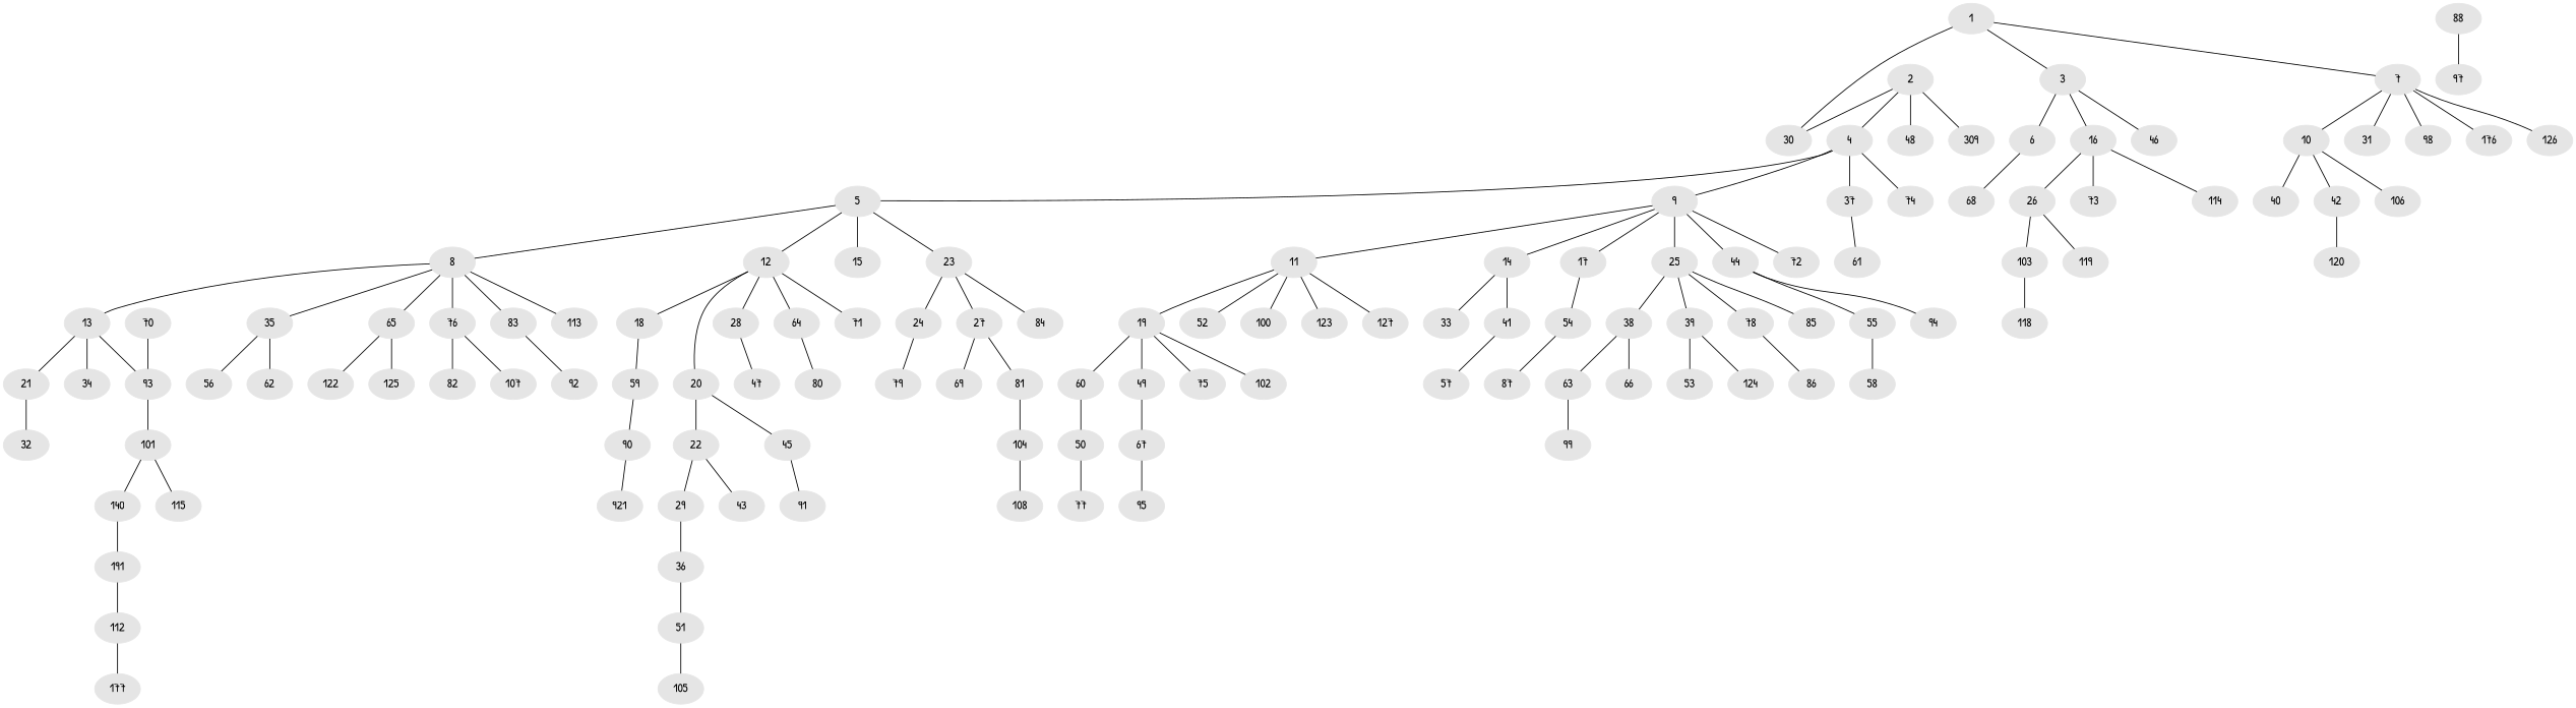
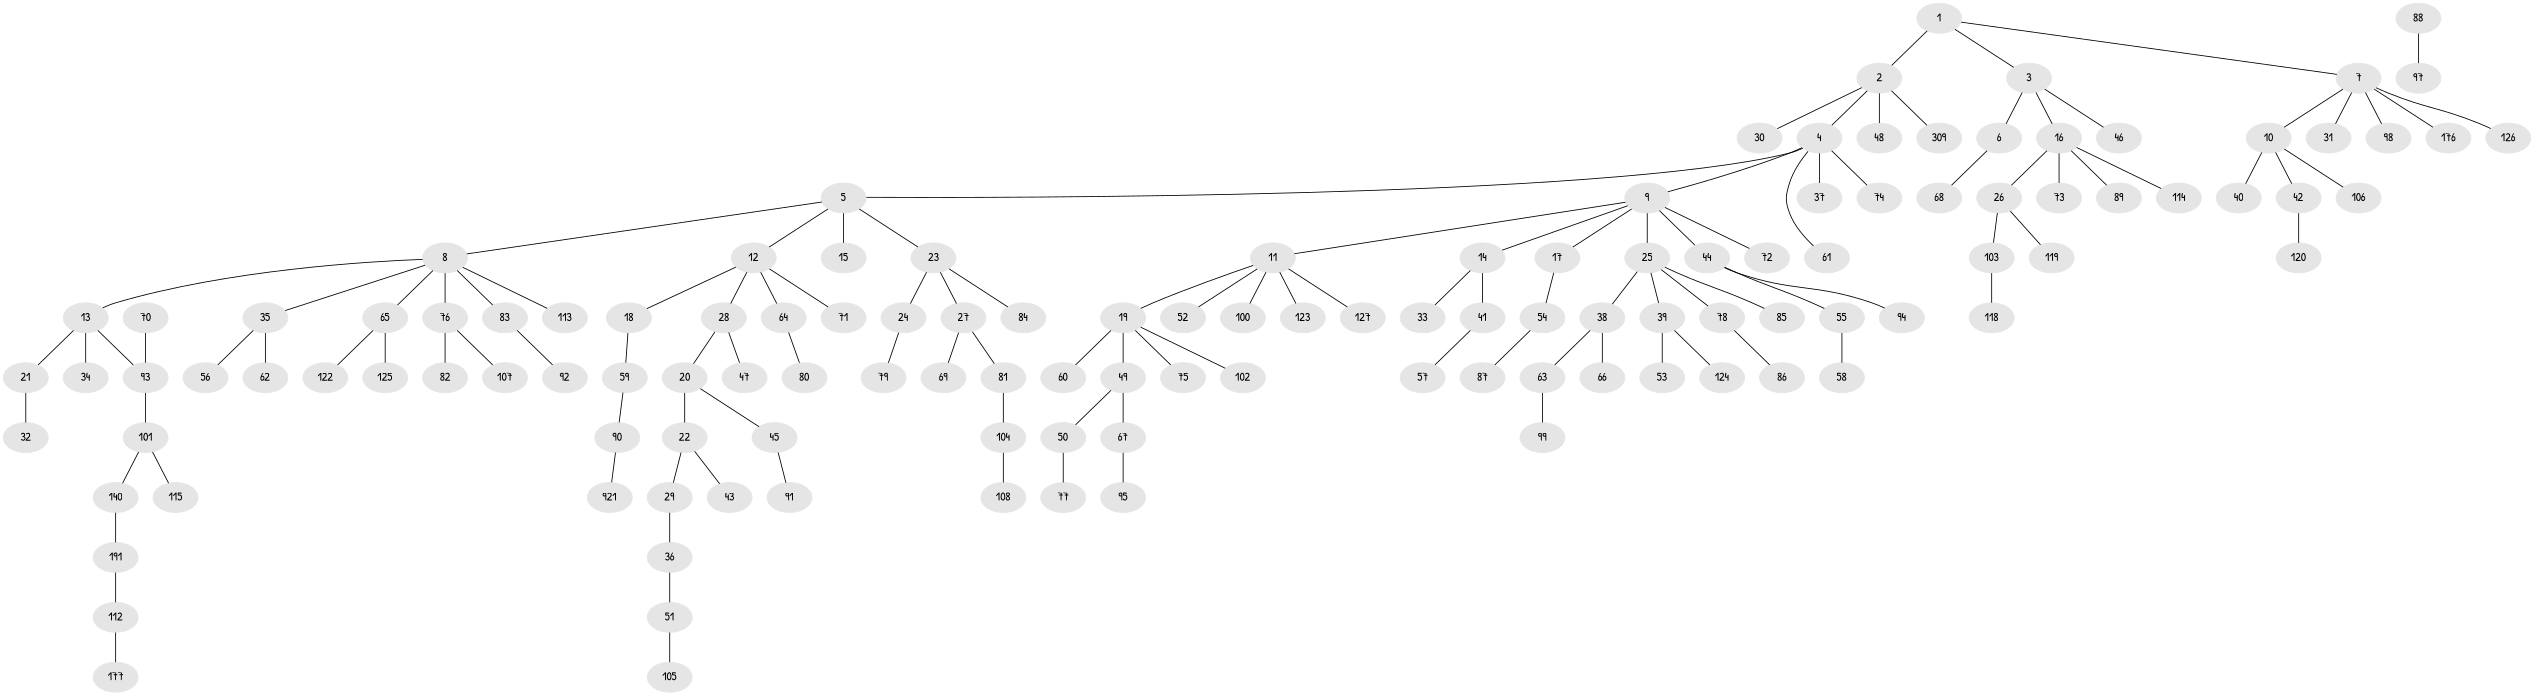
  graph {
    fontname="Patrick Hand"
    node [color=gray90 fontname="Patrick Hand" style=filled]
    edge [fontname="Patrick Hand"]
    1
    2
    3
    7
    4
    30
    48
    n8 [label=309]
    6
    16
    46
    10
    31
    98
    n15 [label=176]
    126
    5
    9
    37
    74
    68
    26
    73
+   89
    114
    8
    12
    15
    23
    11
    14
    17
    25
    44
    72
    61
    13
    35
    65
    76
    83
    113
    18
    20
    28
    64
    71
    24
    27
    84
    40
    42
    106
    21
    34
    93
    56
    62
    122
    125
    82
    107
    92
    19
    52
    100
    123
    127
    33
    41
    54
    38
    39
    78
    85
    55
    94
    120
    49
    60
    75
    102
    59
    22
    45
    47
    80
    32
    70
    57
    103
    119
    87
    90
    50
    67
    29
    43
    91
    36
    79
    69
    81
    63
    66
    53
    124
    86
    118
    104
    51
    105
    99
    58
    77
    95
    88
    97
    n119 [label=921]
    101
    108
    n122 [label=140]
    115
    n124 [label=191]
    112
    n126 [label=177]
-   1 -- 30
+   1 -- 2
    1 -- 3
    1 -- 7
    2 -- 4
    2 -- 30
    2 -- 48
    2 -- n8
    3 -- 6
    3 -- 16
    3 -- 46
    7 -- 10
    7 -- 31
    7 -- 98
    7 -- n15
    7 -- 126
    4 -- 5
    4 -- 9
    4 -- 37
    4 -- 74
    6 -- 68
    16 -- 26
    16 -- 73
+   16 -- 89
    16 -- 114
    10 -- 40
    10 -- 42
    10 -- 106
    5 -- 8
    5 -- 12
    5 -- 15
    5 -- 23
    9 -- 11
    9 -- 14
    9 -- 17
    9 -- 25
    9 -- 44
    9 -- 72
-   37 -- 61
+   4 -- 61
    26 -- 103
    26 -- 119
    8 -- 13
    8 -- 35
    8 -- 65
    8 -- 76
    8 -- 83
    8 -- 113
    12 -- 18
-   12 -- 20
+   28 -- 20
    12 -- 28
    12 -- 64
    12 -- 71
    23 -- 24
    23 -- 27
    23 -- 84
    11 -- 19
    11 -- 52
    11 -- 100
    11 -- 123
    11 -- 127
    14 -- 33
    14 -- 41
    17 -- 54
    25 -- 38
    25 -- 39
    25 -- 78
    25 -- 85
    44 -- 55
    44 -- 94
    13 -- 21
    13 -- 34
    13 -- 93
    35 -- 56
    35 -- 62
    65 -- 122
    65 -- 125
    76 -- 82
    76 -- 107
    83 -- 92
    18 -- 59
    20 -- 22
    20 -- 45
    28 -- 47
    64 -- 80
    24 -- 79
    27 -- 69
    27 -- 81
    42 -- 120
    21 -- 32
    93 -- 101
    19 -- 49
    19 -- 60
    19 -- 75
    19 -- 102
    41 -- 57
    54 -- 87
    38 -- 63
    38 -- 66
    39 -- 53
    39 -- 124
    78 -- 86
    55 -- 58
-   60 -- 50
+   49 -- 50
    49 -- 67
    59 -- 90
    22 -- 29
    22 -- 43
    45 -- 91
    70 -- 93
    103 -- 118
    90 -- n119
    50 -- 77
    67 -- 95
    29 -- 36
    36 -- 51
    81 -- 104
    63 -- 99
    104 -- 108
    51 -- 105
    88 -- 97
    101 -- n122
    101 -- 115
    n122 -- n124
    n124 -- 112
    112 -- n126
  }
